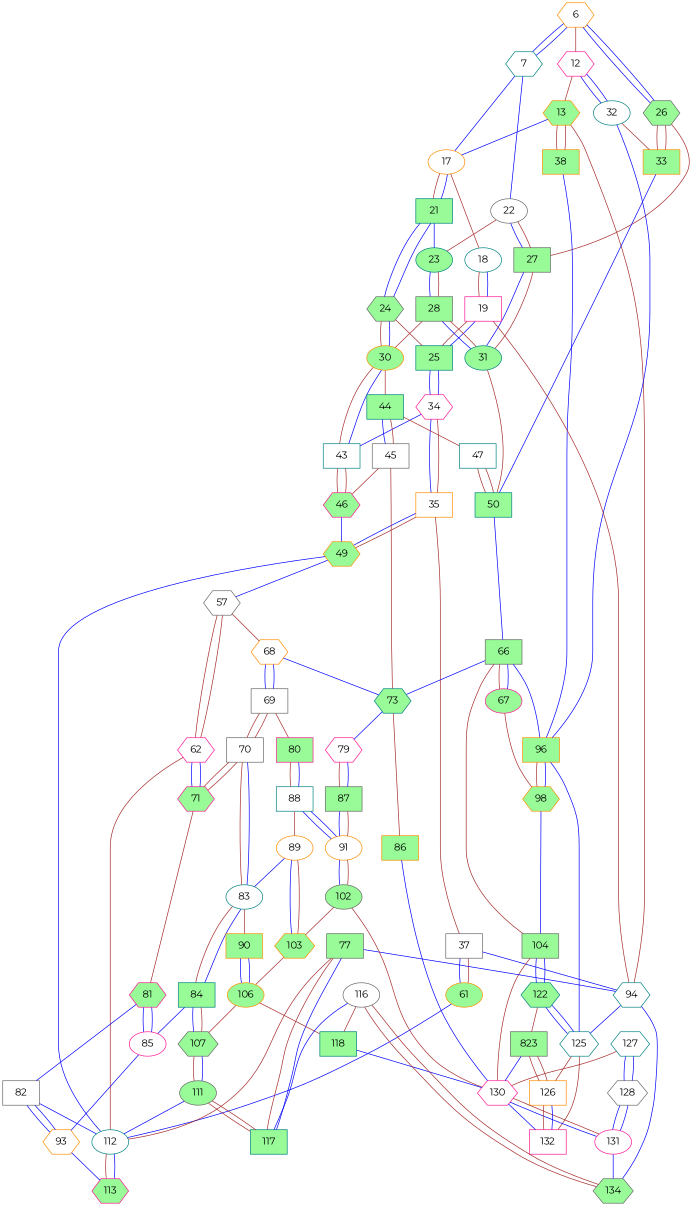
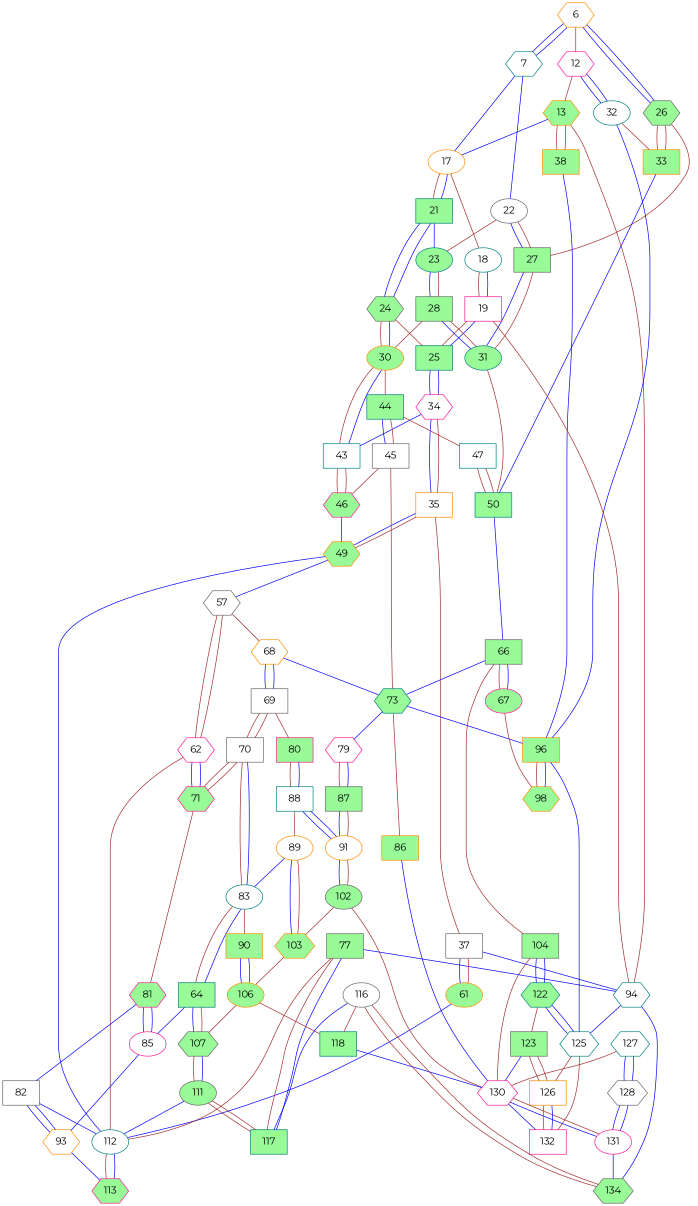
  graph {
    fontname=Montserrat
    node [color=teal fillcolor=palegreen fontname=Montserrat shape=box style=filled]
    edge [color=blue fontname=Montserrat]
    6 [color=darkorange fillcolor=white shape=hexagon]
    7 [fillcolor=white shape=hexagon]
    12 [color=deeppink fillcolor=white shape=hexagon super="+5"]
    26 [color=gray40 shape=hexagon]
    17 [color=darkorange fillcolor=white shape=ellipse super="+10"]
    22 [color=gray40 fillcolor=white shape=ellipse]
    13 [color=darkorange shape=hexagon super="+11"]
    32 [fillcolor=white shape=ellipse]
    27 [color=gray40]
    33 [color=darkorange]
    18 [fillcolor=white shape=ellipse super="+16"]
    21 [super="+20"]
    23 [shape=ellipse]
    38 [color=darkorange]
    94 [fillcolor=white shape=hexagon super="+78"]
    96 [color=darkorange super="+63+39+40+64"]
    125 [fillcolor=white shape=hexagon super="+124"]
    134 [color=gray40 shape=hexagon super="+133"]
    19 [color=deeppink fillcolor=white super="+15"]
    24 [color=gray40 shape=hexagon]
    25
    34 [color=deeppink fillcolor=white shape=hexagon]
    28 [color=gray40]
    30 [color=darkorange shape=ellipse super="+29"]
    31 [shape=ellipse]
    43 [fillcolor=white]
    44
    35 [color=darkorange fillcolor=white]
    50 [super="+41+42"]
    46 [color=deeppink shape=hexagon]
    45 [color=gray40 fillcolor=white]
    47 [fillcolor=white]
    66 [color=gray40 super="+65"]
    98 [color=darkorange shape=hexagon super="+74"]
    37 [color=gray40 fillcolor=white super="+36"]
    49 [color=darkorange shape=hexagon super="+48"]
    61 [color=darkorange shape=ellipse]
    57 [color=gray40 fillcolor=white shape=hexagon]
    112 [fillcolor=white shape=ellipse super="+76"]
    73 [shape=hexagon super="+72"]
    79 [color=deeppink fillcolor=white shape=hexagon]
    86 [color=darkorange]
    62 [color=deeppink fillcolor=white shape=hexagon]
    68 [color=darkorange fillcolor=white shape=hexagon super="+56"]
    113 [color=deeppink shape=hexagon super="+97"]
    67 [color=deeppink shape=ellipse]
    104 [color=gray40 super="+99"]
    71 [color=deeppink shape=hexagon]
    69 [color=gray40 fillcolor=white]
    81 [color=deeppink shape=hexagon]
    130 [color=deeppink fillcolor=white shape=hexagon super="+120+119+101+110"]
    122 [shape=hexagon]
    70 [color=gray40 fillcolor=white]
    80 [color=deeppink]
    83 [fillcolor=white shape=ellipse]
    88 [fillcolor=white]
-   84
+   84 [label=64]
    90 [color=darkorange]
    82 [color=gray40 fillcolor=white]
    85 [color=deeppink fillcolor=white shape=ellipse]
    87 [color=gray40]
    77 [color=gray40]
    117
    91 [color=darkorange fillcolor=white shape=ellipse]
    89 [color=darkorange fillcolor=white shape=ellipse]
    93 [color=darkorange fillcolor=white shape=hexagon super="+92"]
    107 [color=gray40 shape=hexagon]
    106 [color=darkorange shape=ellipse super="+105"]
    111 [color=gray40 shape=ellipse]
    132 [color=deeppink fillcolor=white]
    131 [color=deeppink fillcolor=white shape=ellipse]
    102 [color=gray40 shape=ellipse]
    103 [color=darkorange shape=hexagon]
    118 [super="+115"]
    126 [color=darkorange fillcolor=white]
-   123 [color=gray40 label=823]
+   123 [color=gray40]
    116 [color=gray40 fillcolor=white shape=ellipse]
    127 [fillcolor=white shape=hexagon super="+121"]
    128 [color=gray40 fillcolor=white shape=hexagon]
    6 -- 7
    6 -- 7
    6 -- 12 [color=brown]
    6 -- 26
    6 -- 26
    7 -- 17
    7 -- 22
    12 -- 13 [color=brown weight=2]
    12 -- 32
    12 -- 32
    26 -- 27 [color=brown]
    26 -- 33 [color=brown]
    26 -- 33 [color=brown]
    17 -- 18 [color=brown]
    17 -- 21 [color=brown weight=2]
    17 -- 21
    22 -- 27
    22 -- 27 [color=brown]
    22 -- 23 [color=brown]
    13 -- 17
    13 -- 38 [color=brown weight=2]
    13 -- 38 [color=brown]
    13 -- 94 [color=brown weight=2]
    32 -- 33 [color=brown]
    32 -- 96
    27 -- 31
    27 -- 31 [color=brown]
    33 -- 50
    18 -- 19 [color=brown weight=2]
    18 -- 19
    21 -- 23
    21 -- 24
    21 -- 24
    23 -- 28
    23 -- 28 [color=brown]
    38 -- 96
    94 -- 125
    94 -- 134 [weight=2]
    96 -- 125
    96 -- 98 [color=brown weight=2]
    96 -- 98
    125 -- 132 [color=brown]
    125 -- 126 [color=brown]
    19 -- 94 [color=brown]
    19 -- 25 [color=brown]
    19 -- 25
    24 -- 25 [color=brown]
    24 -- 30 [color=brown]
    24 -- 30
    25 -- 34
    25 -- 34
    34 -- 43
    34 -- 35
    34 -- 35 [color=brown]
    28 -- 30 [color=brown]
    28 -- 31
    28 -- 31 [color=brown]
    30 -- 43 [color=brown]
    30 -- 43
    30 -- 44 [color=brown]
    31 -- 50 [color=brown]
    43 -- 46 [color=brown]
    43 -- 46 [color=brown]
    44 -- 45
    44 -- 45 [color=brown]
    44 -- 47 [color=brown]
    35 -- 37 [color=brown]
    35 -- 49
    35 -- 49 [color=brown]
    50 -- 66
    46 -- 49
    45 -- 46 [color=brown]
    45 -- 73 [color=brown]
    47 -- 50 [color=brown weight=2]
    47 -- 50 [color=brown]
-   66 -- 96 [weight=2]
+   73 -- 96 [weight=2]
    66 -- 73
    66 -- 67 [color=brown weight=2]
    66 -- 67
    66 -- 104 [color=brown]
-   98 -- 104
    37 -- 94
    37 -- 61 [weight=2]
    37 -- 61 [color=brown]
    49 -- 57
    49 -- 112
    61 -- 112
    57 -- 62 [color=brown]
    57 -- 62 [color=brown]
    57 -- 68 [color=brown]
    112 -- 113 [color=brown weight=2]
    112 -- 113
    73 -- 79
    73 -- 86 [color=brown]
    79 -- 87 [color=brown]
    79 -- 87
    86 -- 130
    62 -- 112 [color=brown]
    62 -- 71
    62 -- 71
    68 -- 73 [weight=2]
    68 -- 69
    68 -- 69
    67 -- 98 [color=brown]
    104 -- 130 [color=brown]
    104 -- 122
    104 -- 122
    71 -- 81 [color=brown]
    69 -- 70 [color=brown]
    69 -- 70 [color=brown]
    69 -- 80 [color=brown]
    81 -- 82
    81 -- 85
    81 -- 85
    130 -- 132
    130 -- 131
    130 -- 131 [color=brown]
    122 -- 125
    122 -- 125
    122 -- 123 [color=brown]
    70 -- 71 [color=brown]
    70 -- 71 [color=brown]
    70 -- 83 [color=brown]
    70 -- 83
    80 -- 88 [color=brown]
    80 -- 88
    83 -- 84 [color=brown]
    83 -- 84
    83 -- 90 [color=brown]
    88 -- 91
    88 -- 91
    88 -- 89 [color=brown]
    84 -- 85
    84 -- 107
    84 -- 107 [color=brown]
    90 -- 106
    90 -- 106
    82 -- 112
    82 -- 93
    82 -- 93
    85 -- 93
    87 -- 91
    87 -- 91 [color=brown]
    77 -- 94
    77 -- 112 [color=brown]
    77 -- 117 [color=brown]
    77 -- 117
    91 -- 102
    91 -- 102 [color=brown]
    89 -- 83
    89 -- 103
    89 -- 103 [color=brown]
    93 -- 113 [weight=2]
    107 -- 111 [color=brown]
    107 -- 111
    106 -- 107 [color=brown]
    106 -- 118 [color=brown]
    111 -- 112
    111 -- 117 [color=brown]
    111 -- 117 [color=brown]
    131 -- 134
    102 -- 130 [color=brown]
    102 -- 103 [color=brown]
    103 -- 106 [color=brown]
    118 -- 130
    126 -- 132 [color=brown]
    126 -- 132
    123 -- 130
    123 -- 126 [color=brown]
    123 -- 126 [color=brown]
    116 -- 134 [color=brown]
    116 -- 134 [color=brown]
    116 -- 117
    116 -- 118 [color=brown]
    127 -- 130 [color=brown weight=3]
    127 -- 128
    127 -- 128
    128 -- 131
    128 -- 131
  }
